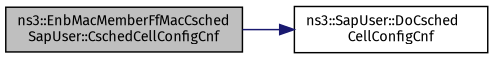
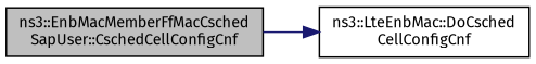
  digraph {
    rankdir=LR
    fontname="Fira Sans"
    node [color=black fontname="Fira Sans" fontsize=10 shape=record style=filled]
    n1 [fillcolor=grey75 fontcolor=black height=0.2 label="ns3::EnbMacMemberFfMacCsched\lSapUser::CschedCellConfigCnf" width=0.4]
-   n2 [fillcolor=white height=0.2 label="ns3::SapUser::DoCsched\lCellConfigCnf" width=0.4]
+   n2 [fillcolor=white height=0.2 label="ns3::LteEnbMac::DoCsched\lCellConfigCnf" width=0.4]
    n1 -> n2 [color=midnightblue fontname="Fira Sans" fontsize=10 labelfontname=Helvetica labelfontsize=10 style=solid]
  }
